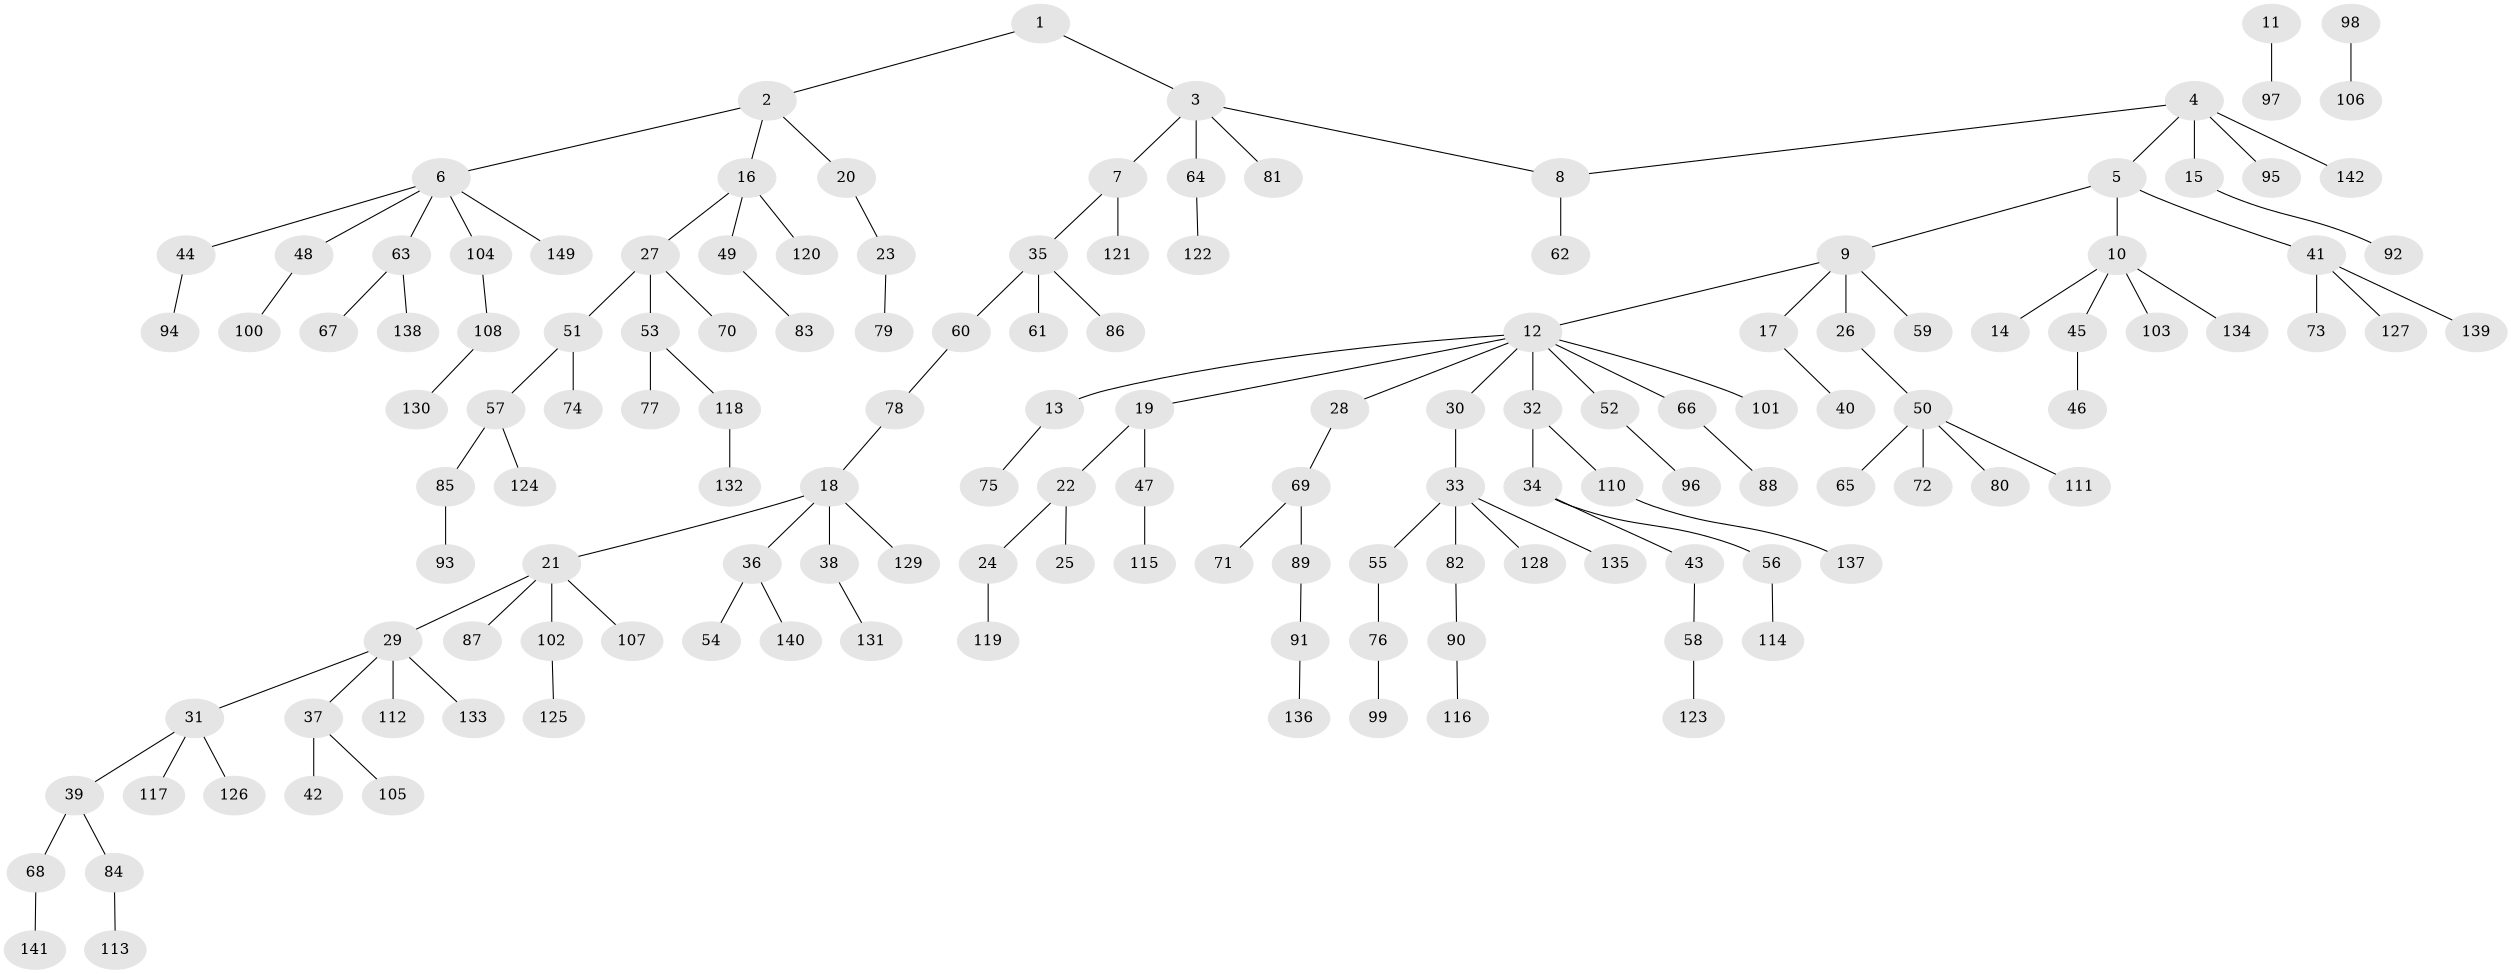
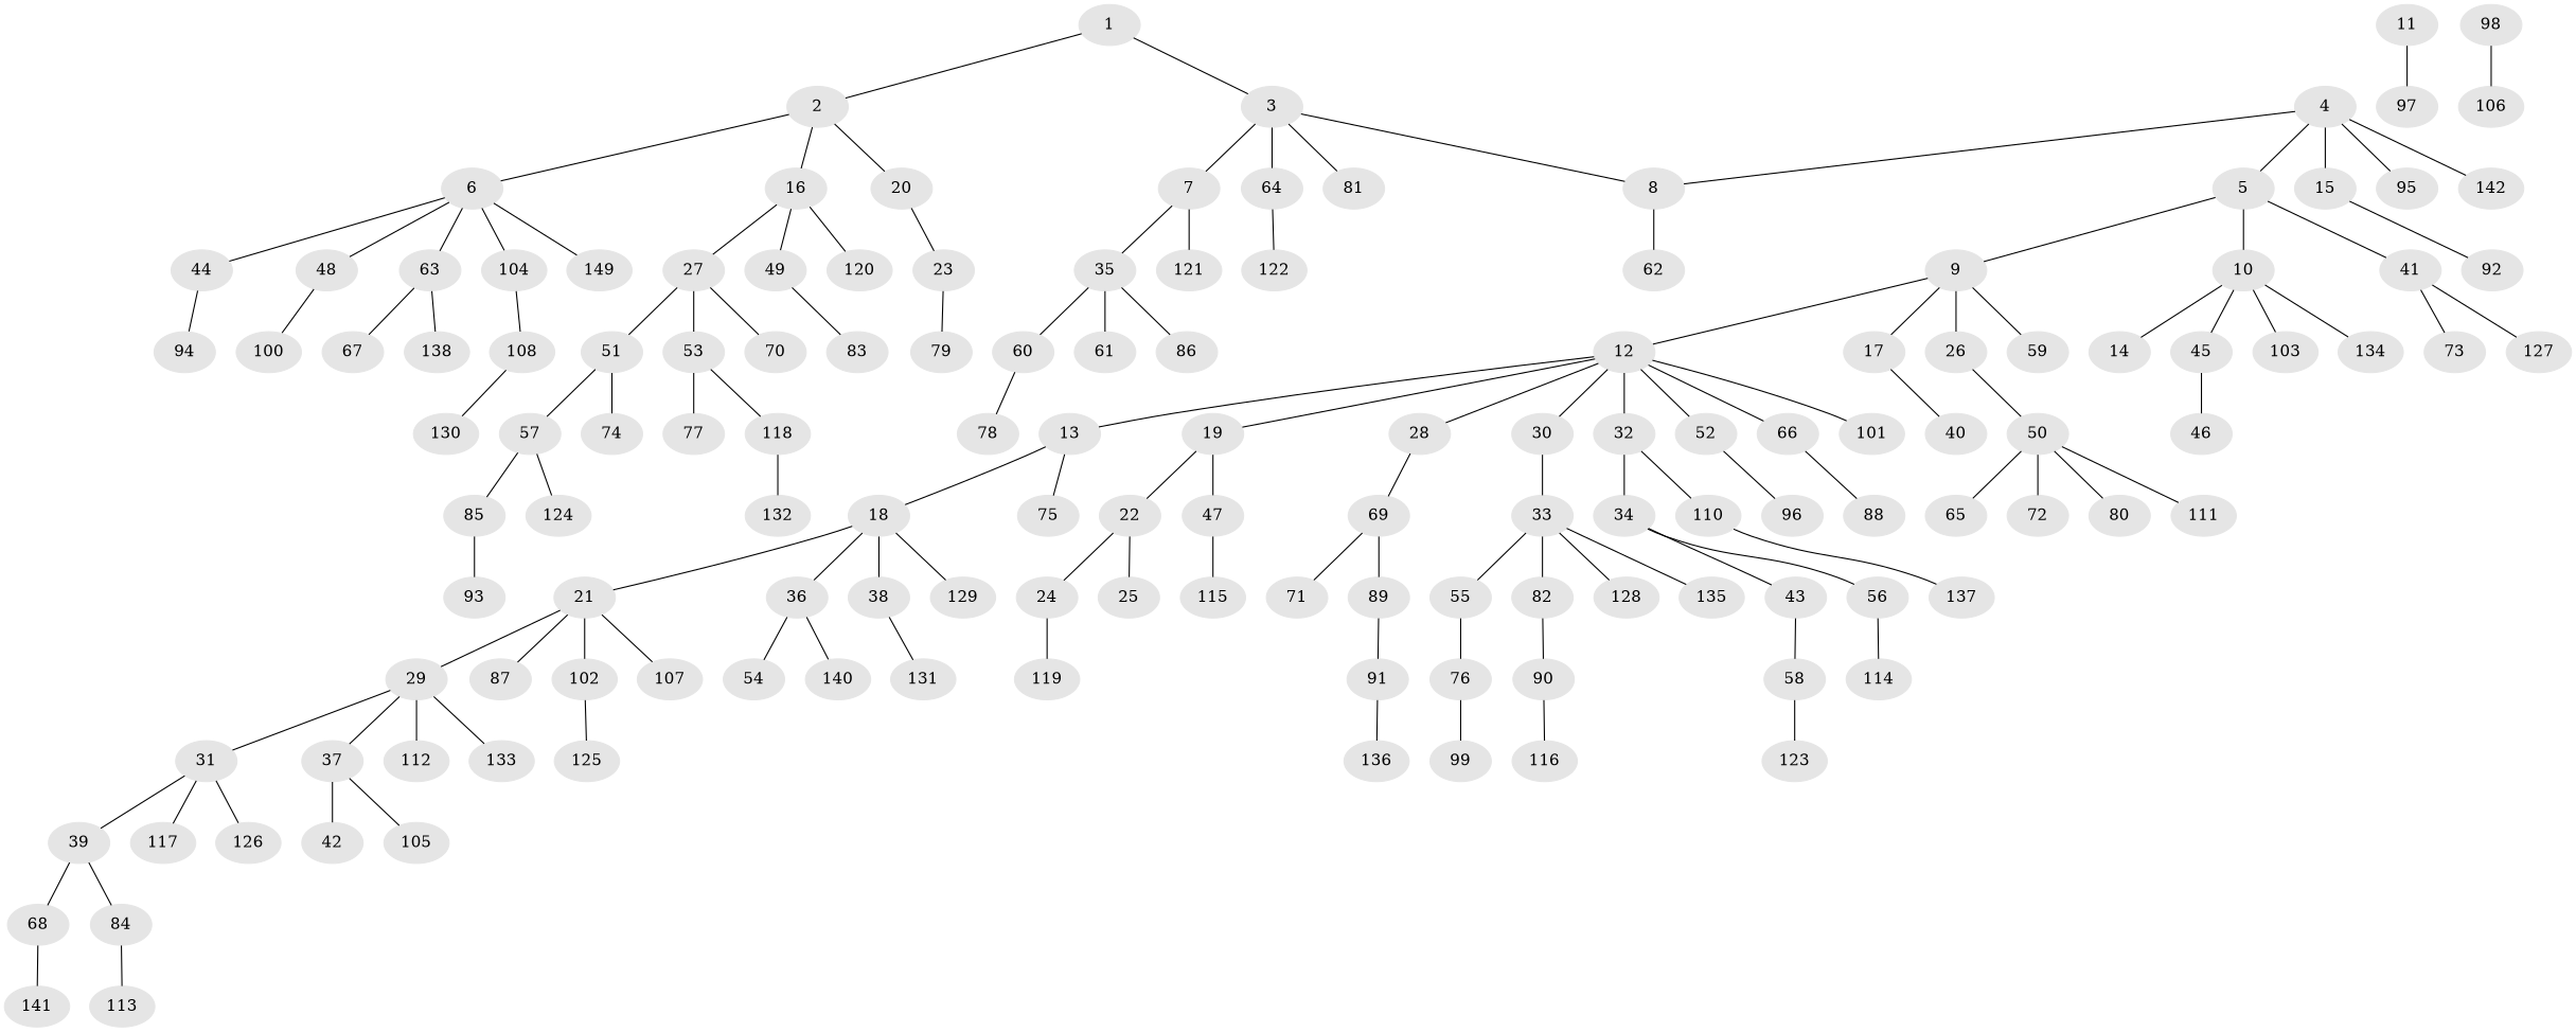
  graph {
    node [color=gray90 style=filled]
    1
    2
    3
    6
    16
    20
    7
    64
    81
    8
    44
    48
    63
    104
    n15 [label=149]
    27
    49
    120
    23
    4
    5
    15
    95
    142
    35
    121
    122
    9
    10
    41
    62
    92
    12
    17
    26
    59
    14
    45
    103
    134
    73
    127
-   139
    94
    100
    67
    138
    108
    60
    61
    86
    13
    19
    28
    30
    32
    52
    66
    101
    40
    50
    11
    97
    46
    18
    75
    22
    47
    69
    33
    34
    110
    96
    88
    21
    36
    38
    129
    51
    53
    70
    83
    29
    87
    102
    107
    54
    140
    131
    24
    25
    115
    79
    31
    37
    112
    133
    125
    119
    65
    72
    80
    111
    57
    74
    77
    118
    71
    89
    39
    117
    126
    42
    105
    55
    82
    128
    135
    68
    84
    43
    56
    137
    76
    90
    58
    114
    78
    141
    113
    123
    85
    124
    132
    99
    93
    98
    106
    91
    116
    136
    130
    1 -- 2
    1 -- 3
    2 -- 6
    2 -- 16
    2 -- 20
    3 -- 7
    3 -- 64
    3 -- 81
    3 -- 8
    6 -- 44
    6 -- 48
    6 -- 63
    6 -- 104
    6 -- n15
    16 -- 27
    16 -- 49
    16 -- 120
    20 -- 23
    7 -- 35
    7 -- 121
    64 -- 122
    8 -- 62
    44 -- 94
    48 -- 100
    63 -- 67
    63 -- 138
    104 -- 108
    27 -- 51
    27 -- 53
    27 -- 70
    49 -- 83
    23 -- 79
    4 -- 8
    4 -- 5
    4 -- 15
    4 -- 95
    4 -- 142
    5 -- 9
    5 -- 10
    5 -- 41
    15 -- 92
    35 -- 60
    35 -- 61
    35 -- 86
    9 -- 12
    9 -- 17
    9 -- 26
    9 -- 59
    10 -- 14
    10 -- 45
    10 -- 103
    10 -- 134
    41 -- 73
    41 -- 127
-   41 -- 139
    12 -- 13
    12 -- 19
    12 -- 28
    12 -- 30
    12 -- 32
    12 -- 52
    12 -- 66
    12 -- 101
    17 -- 40
    26 -- 50
    45 -- 46
    108 -- 130
    60 -- 78
-   78 -- 18
+   13 -- 18
    13 -- 75
    19 -- 22
    19 -- 47
    28 -- 69
    30 -- 33
    32 -- 34
    32 -- 110
    52 -- 96
    66 -- 88
    50 -- 65
    50 -- 72
    50 -- 80
    50 -- 111
    11 -- 97
    18 -- 21
    18 -- 36
    18 -- 38
    18 -- 129
    22 -- 24
    22 -- 25
    47 -- 115
    69 -- 71
    69 -- 89
    33 -- 55
    33 -- 82
    33 -- 128
    33 -- 135
    34 -- 43
    34 -- 56
    110 -- 137
    21 -- 29
    21 -- 87
    21 -- 102
    21 -- 107
    36 -- 54
    36 -- 140
    38 -- 131
    51 -- 57
    51 -- 74
    53 -- 77
    53 -- 118
    29 -- 31
    29 -- 37
    29 -- 112
    29 -- 133
    102 -- 125
    24 -- 119
    31 -- 39
    31 -- 117
    31 -- 126
    37 -- 42
    37 -- 105
    57 -- 85
    57 -- 124
    118 -- 132
    89 -- 91
    39 -- 68
    39 -- 84
    55 -- 76
    82 -- 90
    68 -- 141
    84 -- 113
    43 -- 58
    56 -- 114
    76 -- 99
    90 -- 116
    58 -- 123
    85 -- 93
    98 -- 106
    91 -- 136
  }
